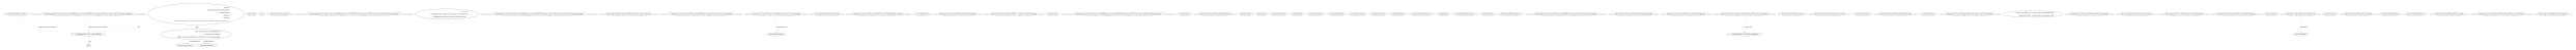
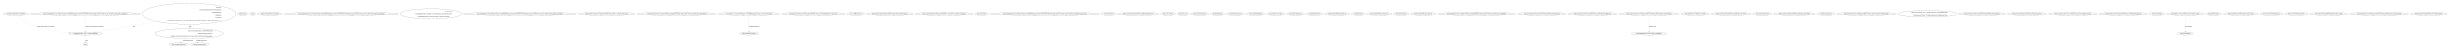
  digraph {
    fontname=Inter
    node [fontname=Inter cluster="lambda expression" span="0-0"]
    edge [color=darkseagreen4 fontname=Inter style=dashed]
    n1 [label="System.Globalization.CultureInfo" cluster="" span=""]
    n2 [label="ChangeType(value, type, conversionCulture)" span="28-28"]
    n3 [label=type cluster="" span=""]
    n4 [label="System.Type" cluster="" span=""]
    n5 [label=string cluster="" span=""]
    n6 [label="System.Globalization.CultureInfo" cluster="" span=""]
    n7 [cluster="CommandLine.Core.TypeConverter.ChangeType(System.Collections.Generic.IEnumerable<string>, System.Type, bool, System.Globalization.CultureInfo)" label="Entry CommandLine.Core.TypeConverter.ChangeType(System.Collections.Generic.IEnumerable<string>, System.Type, bool, System.Globalization.CultureInfo)" span="12-12"]
    n8 [cluster="CommandLine.Core.TypeConverter.ChangeType(System.Collections.Generic.IEnumerable<string>, System.Type, bool, System.Globalization.CultureInfo)" label="return scalar\r\n                ? ChangeType(values.Single(), conversionType, conversionCulture)\r\n                : ChangeType(values, conversionType, conversionCulture);" span="14-16"]
    n9 [cluster="CommandLine.Core.TypeConverter.ChangeType(System.Collections.Generic.IEnumerable<string>, System.Type, bool, System.Globalization.CultureInfo)" label="Exit CommandLine.Core.TypeConverter.ChangeType(System.Collections.Generic.IEnumerable<string>, System.Type, bool, System.Globalization.CultureInfo)" span="12-12"]
    n10 [cluster="System.Collections.Generic.IEnumerable<TSource>.Single<TSource>()" label="Entry System.Collections.Generic.IEnumerable<TSource>.Single<TSource>()"]
    n11 [cluster="CommandLine.Core.TypeConverter.ChangeType(string, System.Type, System.Globalization.CultureInfo)" label="Entry CommandLine.Core.TypeConverter.ChangeType(string, System.Type, System.Globalization.CultureInfo)" span="35-35"]
    n12 [cluster="CommandLine.Core.TypeConverter.ChangeType(System.Collections.Generic.IEnumerable<string>, System.Type, System.Globalization.CultureInfo)" label="Entry CommandLine.Core.TypeConverter.ChangeType(System.Collections.Generic.IEnumerable<string>, System.Type, System.Globalization.CultureInfo)" span="19-19"]
    n13 [cluster="CommandLine.Core.TypeConverter.ChangeType(System.Collections.Generic.IEnumerable<string>, System.Type, System.Globalization.CultureInfo)" label="var type =\r\n                conversionType.GetGenericArguments()\r\n                              .SingleOrDefault()\r\n                              .ToMaybe()\r\n                              .FromJust(\r\n                                  new ApplicationException(''Non scalar properties should be sequence of type IEnumerable<T>.''))" span="21-26"]
    n14 [cluster="CommandLine.Core.TypeConverter.ChangeType(System.Collections.Generic.IEnumerable<string>, System.Type, System.Globalization.CultureInfo)" label="return converted.Any(a => a.MatchNothing())\r\n                ? Maybe.Nothing<object>()\r\n                : Maybe.Just(converted.Select(c => ((Just<object>)c).Value).ToArray(type));" span="30-32"]
    n15 [label="Entry lambda expression" span="30-30"]
    n16 [label="Entry lambda expression" span="32-32"]
    n17 [cluster="CommandLine.Core.TypeConverter.ChangeType(System.Collections.Generic.IEnumerable<string>, System.Type, System.Globalization.CultureInfo)" label="var converted = values.Select(value => ChangeType(value, type, conversionCulture))" span="28-28"]
    n18 [label="Entry lambda expression" span="28-28"]
-   n19 [cluster="System.Type.GetGenericArguments()" label="Entry System.Type.GetGenericArguments()"]
    n20 [cluster="System.Collections.Generic.IEnumerable<TSource>.SingleOrDefault<TSource>()" label="Entry System.Collections.Generic.IEnumerable<TSource>.SingleOrDefault<TSource>()"]
    n21 [cluster="T.ToMaybe<T>()" label="Entry T.ToMaybe<T>()" span="79-79"]
    n22 [cluster="System.ApplicationException.ApplicationException(string)" label="Entry System.ApplicationException.ApplicationException(string)"]
    n23 [cluster="CommandLine.Infrastructure.Maybe<T>.FromJust<T>(System.Exception)" label="Entry CommandLine.Infrastructure.Maybe<T>.FromJust<T>(System.Exception)" span="134-134"]
    n24 [cluster="Unk.Select" label="Entry Unk.Select" span=""]
    n25 [cluster="CommandLine.Core.TypeConverter.ChangeType(System.Collections.Generic.IEnumerable<string>, System.Type, System.Globalization.CultureInfo)" label="Exit CommandLine.Core.TypeConverter.ChangeType(System.Collections.Generic.IEnumerable<string>, System.Type, System.Globalization.CultureInfo)" span="19-19"]
    n26 [cluster="Unk.Any" label="Entry Unk.Generic" span=""]
    n27 [cluster="CommandLine.Infrastructure.Maybe.Nothing<T>()" label="Entry CommandLine.Infrastructure.Maybe.Nothing<T>()" span="63-63"]
    n28 [cluster="Unk.ToArray" label="Entry Unk.ToArray" span=""]
    n29 [cluster="Unk.Just" label="Entry Unk.Just" span=""]
    n30 [label="Exit lambda expression" span="28-28"]
    n31 [label="a.MatchNothing()" span="30-30"]
    n32 [label="Exit lambda expression" span="30-30"]
    n33 [cluster="Unk.MatchNothing" label="Entry Unk.MatchNothing" span=""]
    n34 [label="((Just<object>)c).Value" span="32-32"]
    n35 [label="Exit lambda expression" span="32-32"]
    n36 [cluster="CommandLine.Core.TypeConverter.ChangeType(string, System.Type, System.Globalization.CultureInfo)" label=InvalidCastException span="52-52"]
    n37 [cluster="CommandLine.Core.TypeConverter.ChangeType(string, System.Type, System.Globalization.CultureInfo)" label="return Maybe.Nothing<object>();" span="54-54"]
    n38 [cluster="CommandLine.Core.TypeConverter.ChangeType(string, System.Type, System.Globalization.CultureInfo)" label=FormatException span="56-56"]
    n39 [cluster="CommandLine.Core.TypeConverter.ChangeType(string, System.Type, System.Globalization.CultureInfo)" label="return Maybe.Nothing<object>();" span="58-58"]
    n40 [cluster="CommandLine.Core.TypeConverter.ChangeType(string, System.Type, System.Globalization.CultureInfo)" label=OverflowException span="60-60"]
    n41 [cluster="CommandLine.Core.TypeConverter.ChangeType(string, System.Type, System.Globalization.CultureInfo)" label="return Maybe.Nothing<object>();" span="62-62"]
    n42 [cluster="CommandLine.Core.TypeConverter.ChangeType(string, System.Type, System.Globalization.CultureInfo)" label="Exit CommandLine.Core.TypeConverter.ChangeType(string, System.Type, System.Globalization.CultureInfo)" span="35-35"]
    n43 [cluster="CommandLine.Core.TypeConverter.MatchBoolString(string)" label="Entry CommandLine.Core.TypeConverter.MatchBoolString(string)" span="66-66"]
    n44 [cluster="CommandLine.Core.TypeConverter.ConvertBoolString(string)" label="Entry CommandLine.Core.TypeConverter.ConvertBoolString(string)" span="72-72"]
    n45 [cluster="CommandLine.Core.TypeConverter.ConvertEnumString(string, System.Type)" label="Entry CommandLine.Core.TypeConverter.ConvertEnumString(string, System.Type)" span="77-77"]
    n46 [cluster="CommandLine.Core.TypeConverter.ConvertEnumString(string, System.Type)" label="Enum.IsDefined(conversionType, parsedValue)" span="88-88"]
    n47 [cluster="System.Func<TResult>.Invoke()" label="Entry System.Func<TResult>.Invoke()"]
    n48 [cluster="CommandLine.Infrastructure.Maybe.Just<T>(T)" label="Entry CommandLine.Infrastructure.Maybe.Just<T>(T)" span="68-68"]
    n49 [label="Entry lambda expression" span="39-43"]
    n50 [cluster="System.Nullable.GetUnderlyingType(System.Type)" label="Entry System.Nullable.GetUnderlyingType(System.Type)"]
    n51 [label="Exit lambda expression" span="39-43"]
    n52 [cluster="System.Convert.ChangeType(object, System.Type, System.IFormatProvider)" label="Entry System.Convert.ChangeType(object, System.Type, System.IFormatProvider)"]
    n53 [cluster="CommandLine.Core.TypeConverter.MatchBoolString(string)" label="return value.Equals(''true'', StringComparison.OrdinalIgnoreCase)\r\n                   || value.Equals(''false'', StringComparison.OrdinalIgnoreCase);" span="68-69"]
    n54 [cluster="CommandLine.Core.TypeConverter.MatchBoolString(string)" label="Exit CommandLine.Core.TypeConverter.MatchBoolString(string)" span="66-66"]
    n55 [cluster="string.Equals(string, System.StringComparison)" label="Entry string.Equals(string, System.StringComparison)"]
    n56 [cluster="CommandLine.Core.TypeConverter.ConvertBoolString(string)" label="return value.Equals(''true'', StringComparison.OrdinalIgnoreCase);" span="74-74"]
    n57 [cluster="CommandLine.Core.TypeConverter.ConvertBoolString(string)" label="Exit CommandLine.Core.TypeConverter.ConvertBoolString(string)" span="72-72"]
    n58 [cluster="CommandLine.Core.TypeConverter.ConvertEnumString(string, System.Type)" label="object parsedValue" span="79-79"]
    n59 [cluster="CommandLine.Core.TypeConverter.ConvertEnumString(string, System.Type)" label="parsedValue = Enum.Parse(conversionType, value)" span="82-82"]
    n60 [cluster="CommandLine.Core.TypeConverter.ConvertEnumString(string, System.Type)" label="return parsedValue;" span="90-90"]
    n61 [cluster="CommandLine.Core.TypeConverter.ConvertEnumString(string, System.Type)" label=ArgumentException span="84-84"]
    n62 [cluster="System.Enum.Parse(System.Type, string)" label="Entry System.Enum.Parse(System.Type, string)"]
    n63 [cluster="CommandLine.Core.TypeConverter.ConvertEnumString(string, System.Type)" label="throw new FormatException();" span="86-86"]
    n64 [cluster="CommandLine.Core.TypeConverter.ConvertEnumString(string, System.Type)" label="throw new FormatException();" span="92-92"]
    n65 [cluster="System.Enum.IsDefined(System.Type, object)" label="Entry System.Enum.IsDefined(System.Type, object)"]
    n66 [cluster="CommandLine.Core.TypeConverter.ConvertEnumString(string, System.Type)" label="Exit CommandLine.Core.TypeConverter.ConvertEnumString(string, System.Type)" span="77-77"]
    n67 [cluster="System.FormatException.FormatException()" label="Entry System.FormatException.FormatException()"]
    n1 -> n2 [label="System.Globalization.CultureInfo"]
    n2 -> n3 [label=type]
    n12 -> n2 [label="System.Globalization.CultureInfo"]
    n13 -> n2 [label=type]
    n13 -> n14 [label=type]
    n14 -> n15 [label="lambda expression"]
    n14 -> n16 [label="lambda expression"]
    n17 -> n18 [label="lambda expression"]
    n45 -> n46 [label="System.Type"]
    n59 -> n60 [label=parsedValue]
  }
